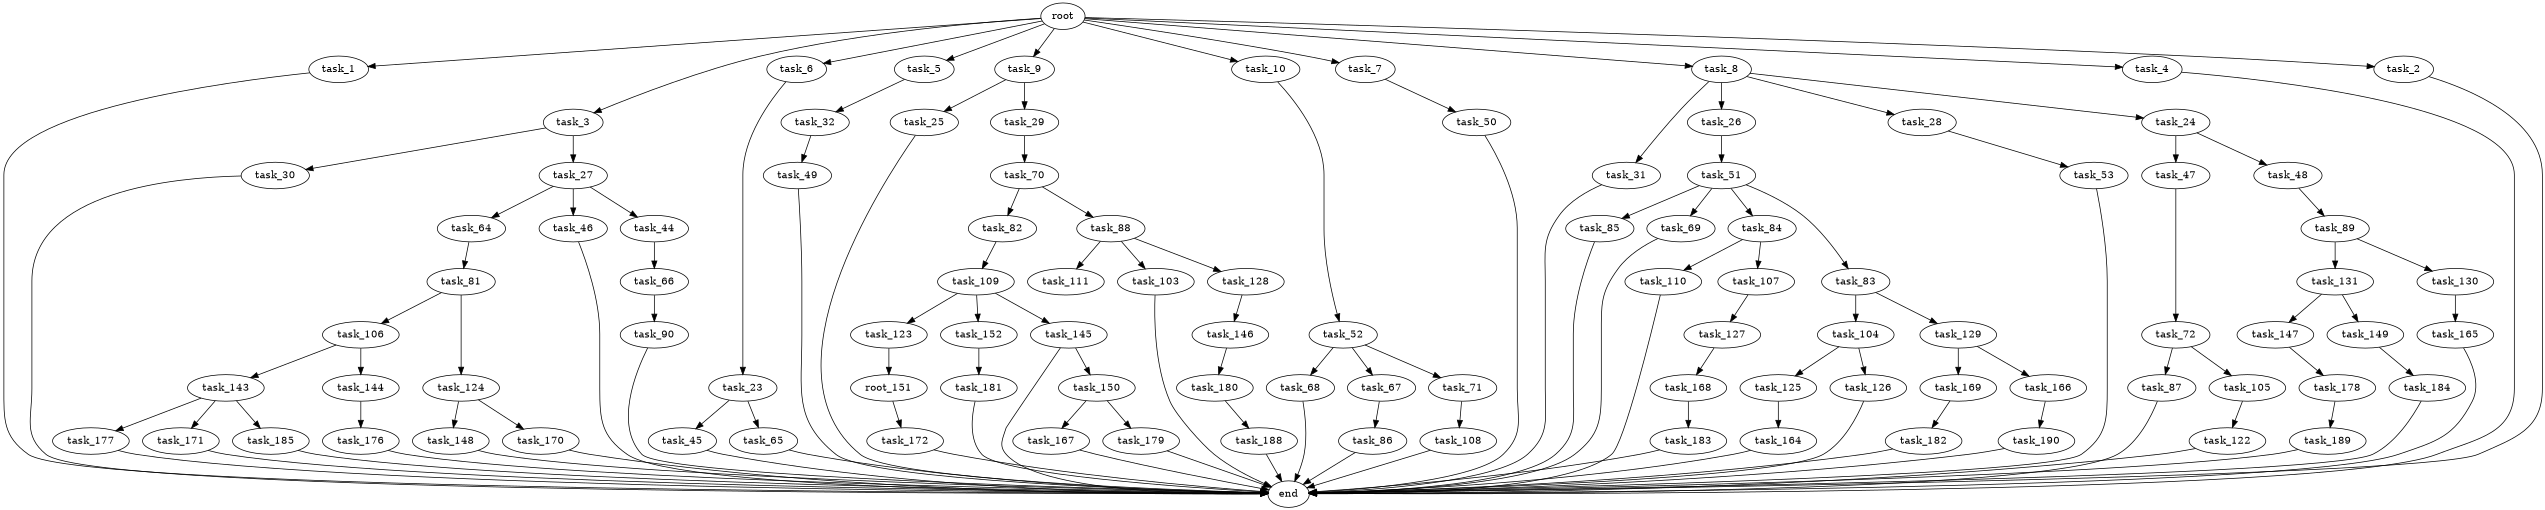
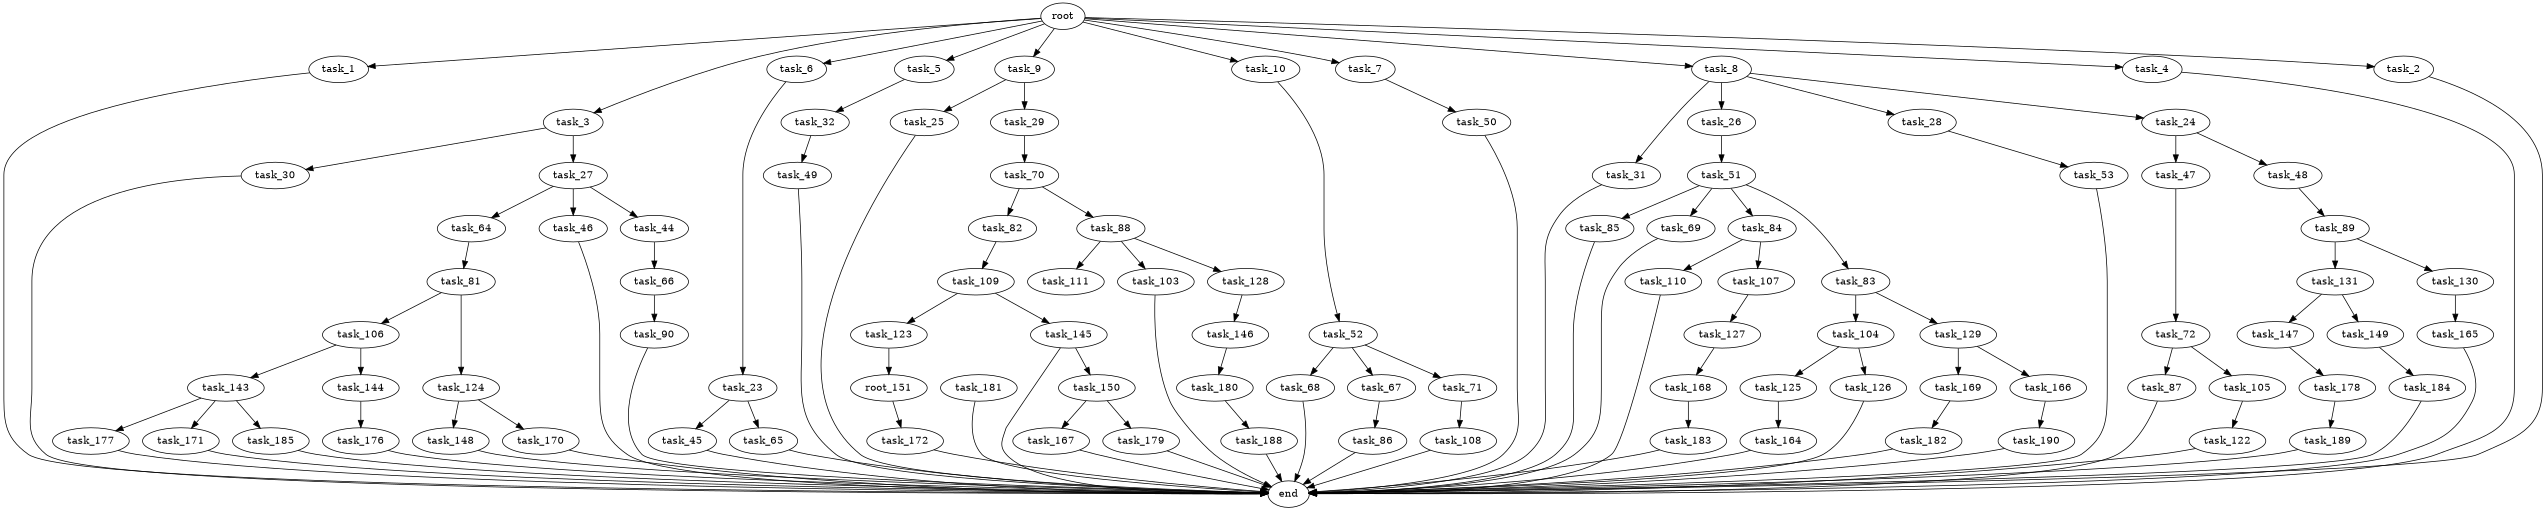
  digraph {
    task_110
    end
    task_31
    task_147
    task_178
    task_189
    task_47
    task_72
    task_87
    task_105
    task_167
    task_106
    task_143
    task_144
    task_177
    task_171
    task_185
    task_176
    task_165
    task_32
    task_49
    n22 [label=root_151]
    task_123
    task_172
    task_30
    task_150
    task_179
    task_169
    task_182
    task_27
    task_64
    task_46
    task_44
    task_81
    task_66
    task_164
    task_104
    task_125
    task_126
    task_70
    task_82
    task_88
    task_109
    task_111
    task_103
    task_128
    task_53
    task_122
    task_1
    task_90
-   task_152
    task_181
    task_3
    task_6
    task_23
    task_45
    task_65
    task_85
    task_26
    task_51
    task_69
    task_84
    task_83
    task_131
    task_149
    task_184
    task_5
    task_25
    task_145
    task_166
    task_190
    task_183
    task_107
    task_129
    task_146
    task_180
    task_188
    task_9
    task_29
    task_68
    task_67
    task_86
    task_89
    task_130
    task_124
    task_108
    task_10
    task_52
    task_71
    task_28
    task_127
    task_168
    task_48
    task_7
    task_50
    task_24
    task_148
    task_170
    root
    task_8
    task_4
    task_2
    task_110 -> end
    task_31 -> end
    task_147 -> task_178
    task_178 -> task_189
    task_189 -> end
    task_47 -> task_72
    task_72 -> task_87
    task_72 -> task_105
    task_87 -> end
    task_105 -> task_122
    task_167 -> end
    task_106 -> task_143
    task_106 -> task_144
    task_143 -> task_177
    task_143 -> task_171
    task_143 -> task_185
    task_144 -> task_176
    task_177 -> end
    task_171 -> end
    task_185 -> end
    task_176 -> end
    task_165 -> end
    task_32 -> task_49
    task_49 -> end
    n22 -> task_172
    task_123 -> n22
    task_172 -> end
    task_30 -> end
    task_150 -> task_167
    task_150 -> task_179
    task_179 -> end
    task_169 -> task_182
    task_182 -> end
    task_27 -> task_64
    task_27 -> task_46
    task_27 -> task_44
    task_64 -> task_81
    task_46 -> end
    task_44 -> task_66
    task_81 -> task_106
    task_81 -> task_124
    task_66 -> task_90
    task_164 -> end
    task_104 -> task_125
    task_104 -> task_126
    task_125 -> task_164
    task_126 -> end
    task_70 -> task_82
    task_70 -> task_88
    task_82 -> task_109
    task_88 -> task_111
    task_88 -> task_103
    task_88 -> task_128
    task_109 -> task_123
-   task_109 -> task_152
    task_109 -> task_145
    task_103 -> end
    task_128 -> task_146
    task_53 -> end
    task_122 -> end
    task_1 -> end
    task_90 -> end
-   task_152 -> task_181
    task_181 -> end
    task_3 -> task_30
    task_3 -> task_27
    task_6 -> task_23
    task_23 -> task_45
    task_23 -> task_65
    task_45 -> end
    task_65 -> end
    task_85 -> end
    task_26 -> task_51
    task_51 -> task_85
    task_51 -> task_69
    task_51 -> task_84
    task_51 -> task_83
    task_69 -> end
    task_84 -> task_110
    task_84 -> task_107
    task_83 -> task_104
    task_83 -> task_129
    task_131 -> task_147
    task_131 -> task_149
    task_149 -> task_184
    task_184 -> end
    task_5 -> task_32
    task_25 -> end
    task_145 -> end
    task_145 -> task_150
    task_166 -> task_190
    task_190 -> end
    task_183 -> end
    task_107 -> task_127
    task_129 -> task_169
    task_129 -> task_166
    task_146 -> task_180
    task_180 -> task_188
    task_188 -> end
    task_9 -> task_25
    task_9 -> task_29
    task_29 -> task_70
    task_68 -> end
    task_67 -> task_86
    task_86 -> end
    task_89 -> task_131
    task_89 -> task_130
    task_130 -> task_165
    task_124 -> task_148
    task_124 -> task_170
    task_108 -> end
    task_10 -> task_52
    task_52 -> task_68
    task_52 -> task_67
    task_52 -> task_71
    task_71 -> task_108
    task_28 -> task_53
    task_127 -> task_168
    task_168 -> task_183
    task_48 -> task_89
    task_7 -> task_50
    task_50 -> end
    task_24 -> task_47
    task_24 -> task_48
    task_148 -> end
    task_170 -> end
    root -> task_1
    root -> task_3
    root -> task_6
    root -> task_5
    root -> task_9
    root -> task_10
    root -> task_7
    root -> task_8
    root -> task_4
    root -> task_2
    task_8 -> task_31
    task_8 -> task_26
    task_8 -> task_28
    task_8 -> task_24
    task_4 -> end
    task_2 -> end
  }
